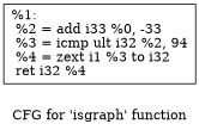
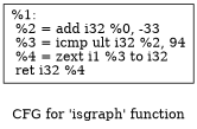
  digraph {
    label="CFG for 'isgraph' function"
-   n1 [label="{%1:\l  %2 = add i33 %0, -33\l  %3 = icmp ult i32 %2, 94\l  %4 = zext i1 %3 to i32\l  ret i32 %4\l}" shape=record]
+   n1 [label="{%1:\l  %2 = add i32 %0, -33\l  %3 = icmp ult i32 %2, 94\l  %4 = zext i1 %3 to i32\l  ret i32 %4\l}" shape=record]
  }
